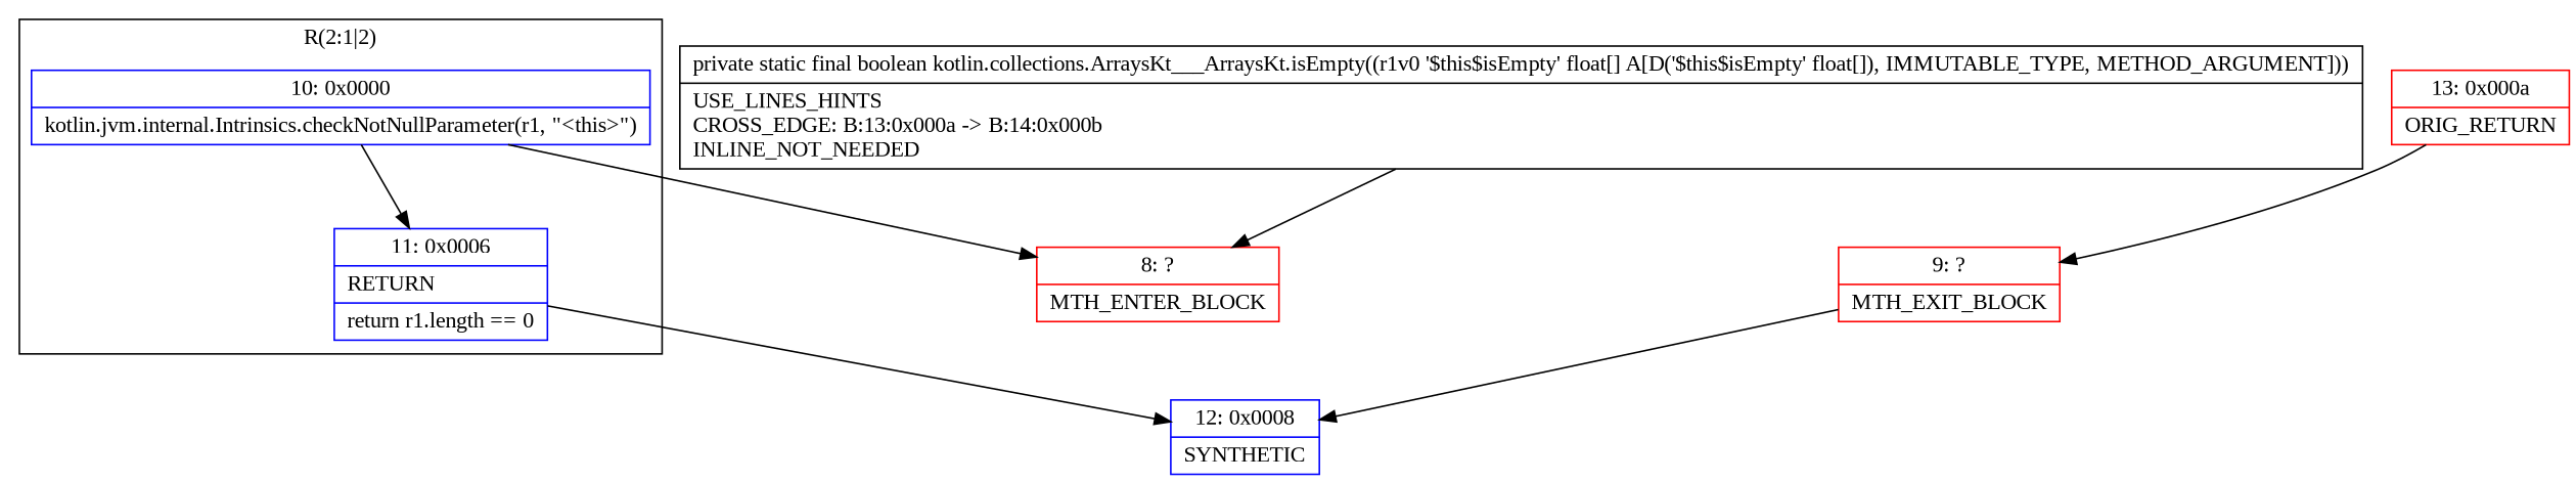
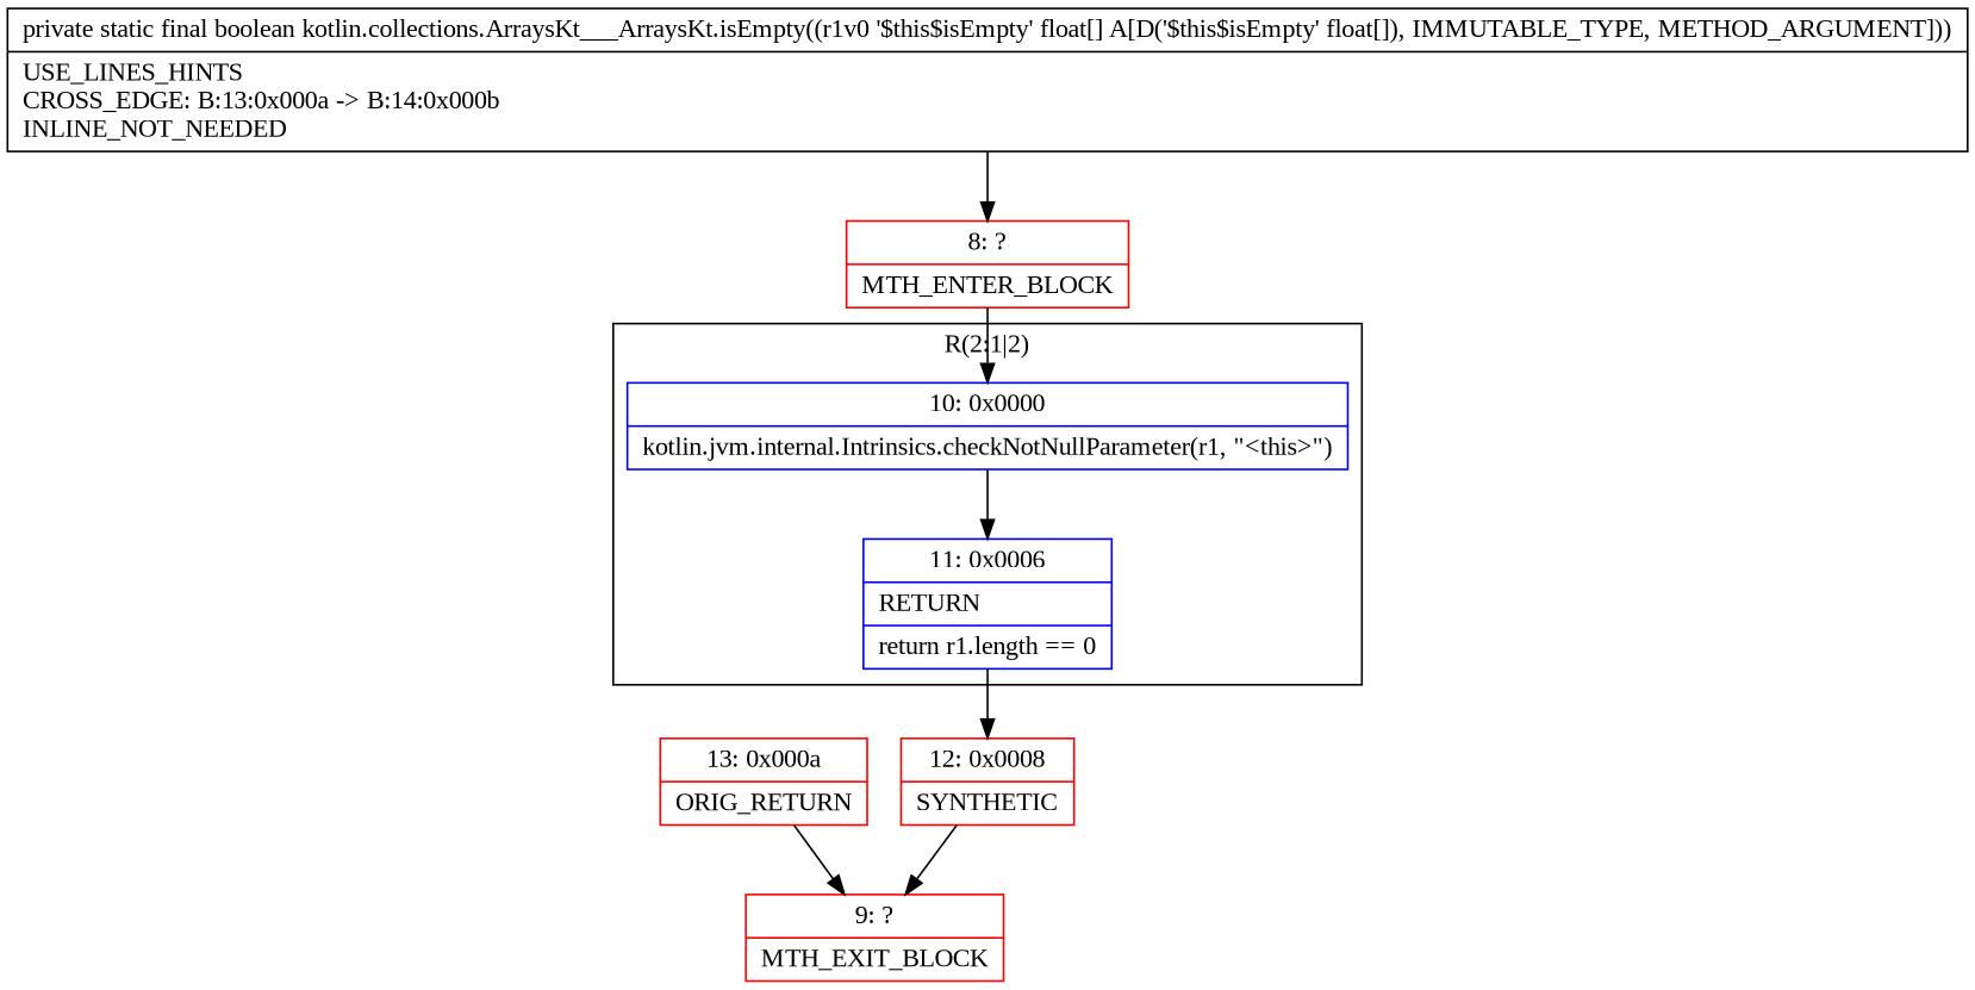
  digraph {
    fontname="Liberation Serif"
    node [color=red fontname="Liberation Serif" shape=record]
    edge [fontname="Liberation Serif"]
    n1 [color=blue label="{10\:\ 0x0000|kotlin.jvm.internal.Intrinsics.checkNotNullParameter(r1, \"\<this\>\")\l}"]
    n2 [color=blue label="{11\:\ 0x0006|RETURN\l|return r1.length == 0\l}"]
-   n3 [color=blue label="{12\:\ 0x0008|SYNTHETIC\l}"]
+   n3 [label="{12\:\ 0x0008|SYNTHETIC\l}"]
    n4 [label="{9\:\ ?|MTH_EXIT_BLOCK\l}"]
    n5 [label="{13\:\ 0x000a|ORIG_RETURN\l}"]
    n6 [label="{8\:\ ?|MTH_ENTER_BLOCK\l}"]
    n7 [label="{private static final boolean kotlin.collections.ArraysKt___ArraysKt.isEmpty((r1v0 '$this$isEmpty' float[] A[D('$this$isEmpty' float[]), IMMUTABLE_TYPE, METHOD_ARGUMENT]))  | USE_LINES_HINTS\lCROSS_EDGE: B:13:0x000a \-\> B:14:0x000b\lINLINE_NOT_NEEDED\l}" color=""]
    subgraph cluster_1 {
      label="R(2:1|2)"
      n1
      n2
    }
    n1 -> n2
    n2 -> n3
-   n4 -> n3
+   n3 -> n4
    n5 -> n4
-   n1 -> n6
+   n6 -> n1
    n7 -> n6
  }
